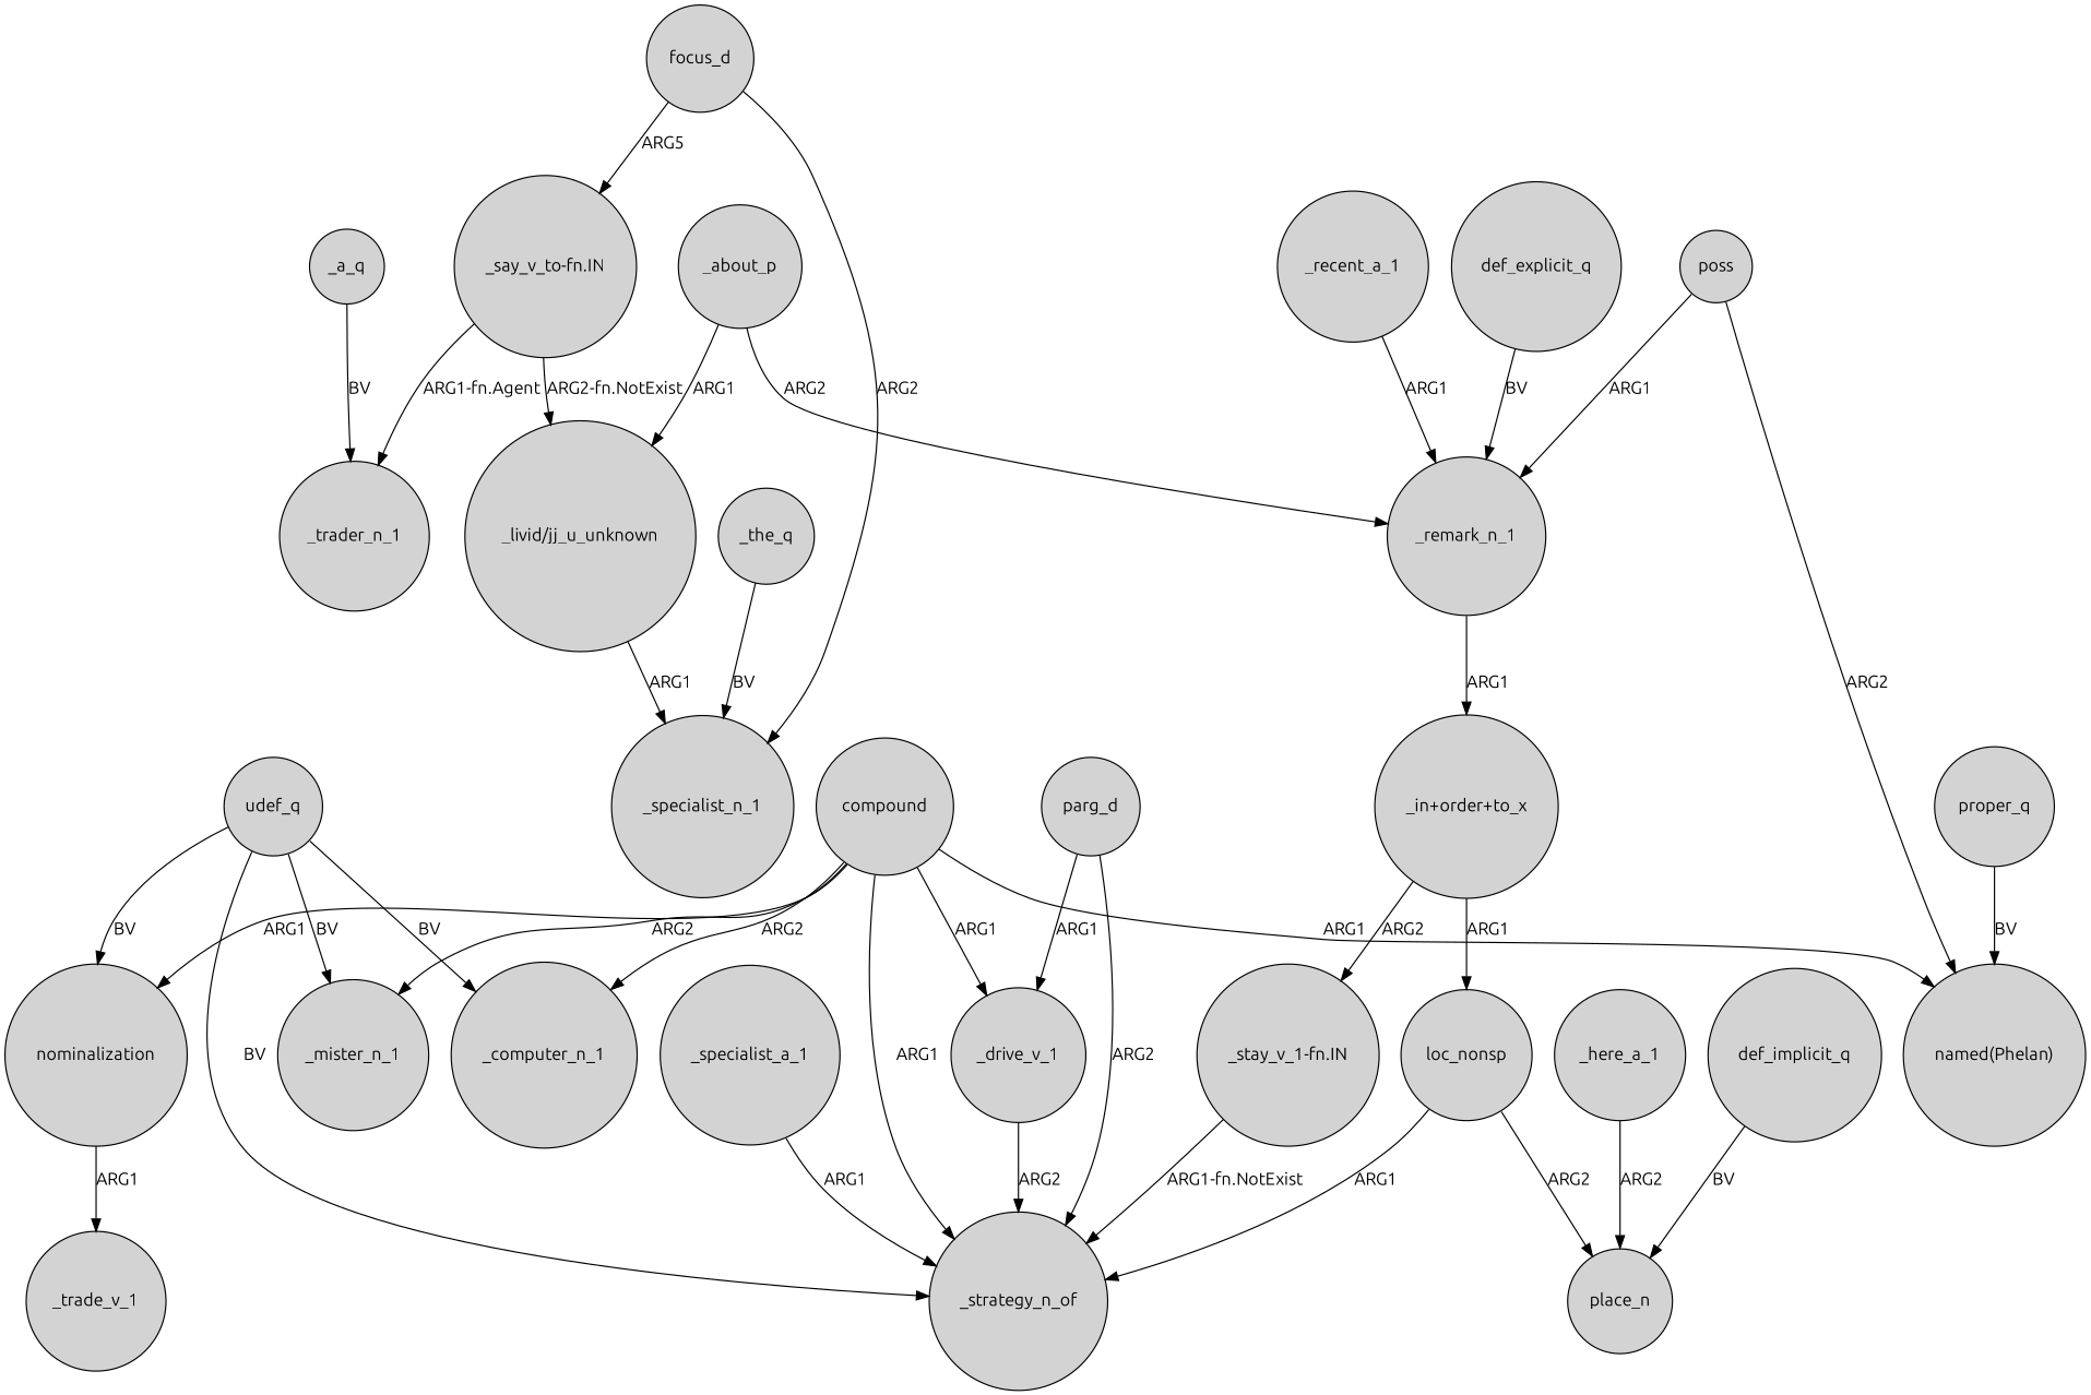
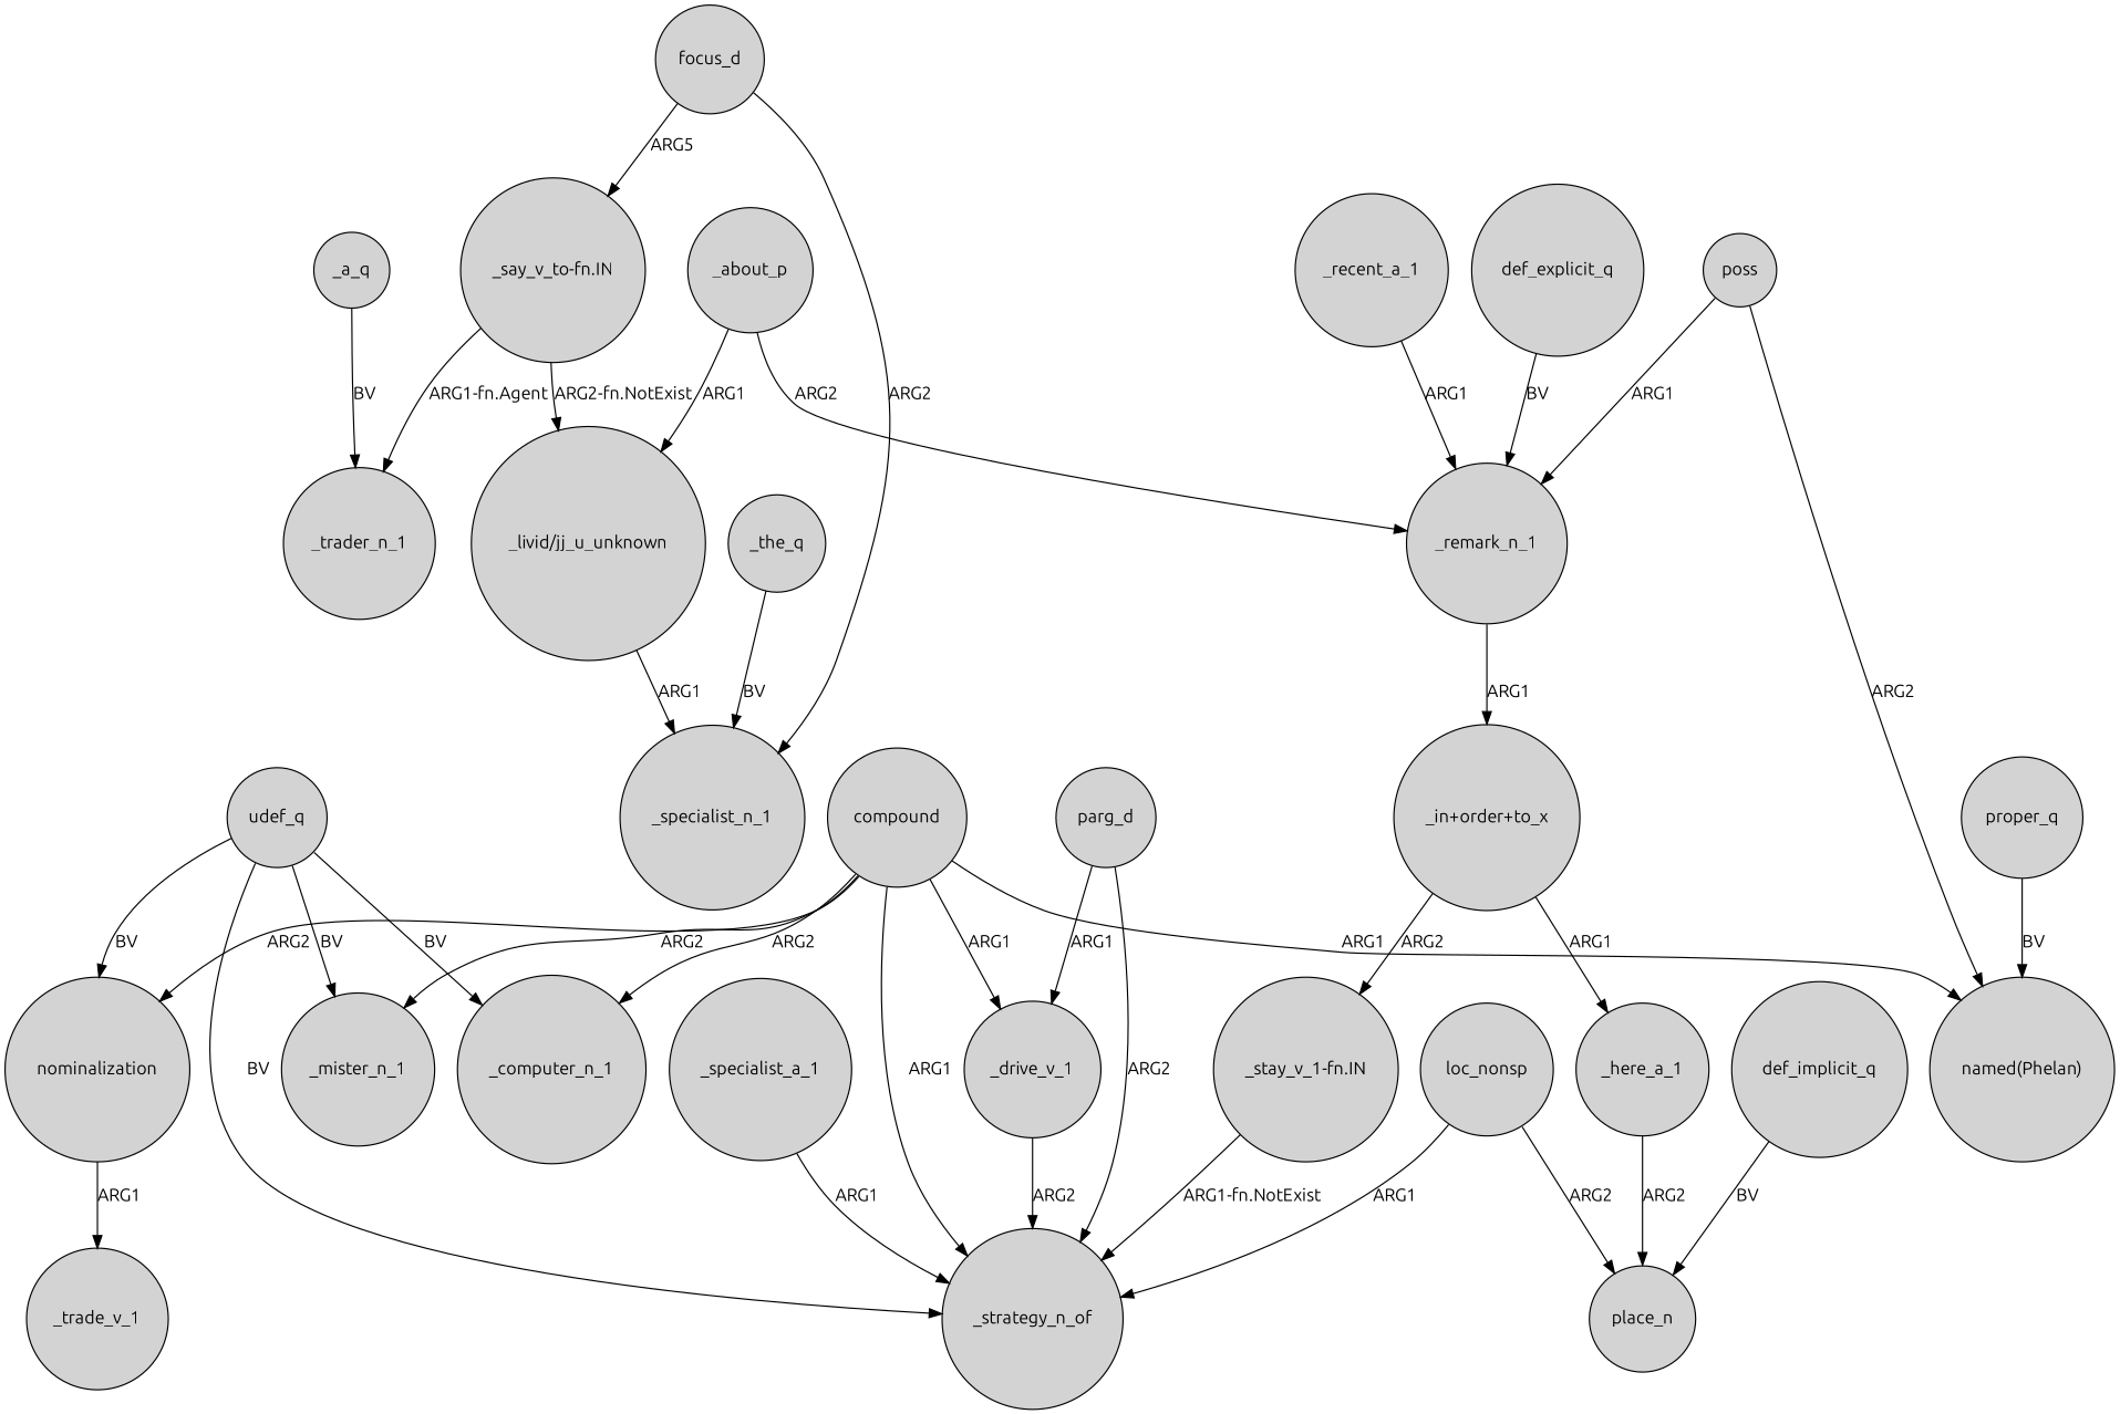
  digraph {
    fontname=Ubuntu
    node [fontname=Ubuntu shape=circle style=filled]
    edge [fontname=Ubuntu]
    parg_d
    _strategy_n_of
    _drive_v_1
    _here_a_1
    place_n
    poss
    _remark_n_1
    "named(Phelan)"
    "_in+order+to_x"
    "_stay_v_1-fn.IN"
    loc_nonsp
    compound
    _mister_n_1
    nominalization
    _computer_n_1
    _trade_v_1
    udef_q
    "_say_v_to-fn.IN"
    "_livid/jj_u_unknown"
    _trader_n_1
    _specialist_n_1
    def_implicit_q
    _the_q
    _about_p
    _a_q
    _recent_a_1
    proper_q
    def_explicit_q
    n29 [label=_specialist_a_1]
    focus_d
    parg_d -> _strategy_n_of [label=ARG2]
    parg_d -> _drive_v_1 [label=ARG1]
    _drive_v_1 -> _strategy_n_of [label=ARG2]
    _here_a_1 -> place_n [label=ARG2]
    poss -> _remark_n_1 [label=ARG1]
    poss -> "named(Phelan)" [label=ARG2]
    _remark_n_1 -> "_in+order+to_x" [label=ARG1]
    "_in+order+to_x" -> "_stay_v_1-fn.IN" [label=ARG2]
-   "_in+order+to_x" -> loc_nonsp [label=ARG1]
+   "_in+order+to_x" -> _here_a_1 [label=ARG1]
    "_stay_v_1-fn.IN" -> _strategy_n_of [label="ARG1-fn.NotExist"]
    loc_nonsp -> _strategy_n_of [label=ARG1]
    loc_nonsp -> place_n [label=ARG2]
    compound -> _strategy_n_of [label=ARG1]
    compound -> _drive_v_1 [label=ARG1]
    compound -> "named(Phelan)" [label=ARG1]
    compound -> _mister_n_1 [label=ARG2]
-   compound -> nominalization [label=ARG1]
+   compound -> nominalization [label=ARG2]
    compound -> _computer_n_1 [label=ARG2]
    nominalization -> _trade_v_1 [label=ARG1]
    udef_q -> _strategy_n_of [label=BV]
    udef_q -> _mister_n_1 [label=BV]
    udef_q -> nominalization [label=BV]
    udef_q -> _computer_n_1 [label=BV]
    "_say_v_to-fn.IN" -> "_livid/jj_u_unknown" [label="ARG2-fn.NotExist"]
    "_say_v_to-fn.IN" -> _trader_n_1 [label="ARG1-fn.Agent"]
    "_livid/jj_u_unknown" -> _specialist_n_1 [label=ARG1]
    def_implicit_q -> place_n [label=BV]
    _the_q -> _specialist_n_1 [label=BV]
    _about_p -> _remark_n_1 [label=ARG2]
    _about_p -> "_livid/jj_u_unknown" [label=ARG1]
    _a_q -> _trader_n_1 [label=BV]
    _recent_a_1 -> _remark_n_1 [label=ARG1]
    proper_q -> "named(Phelan)" [label=BV]
    def_explicit_q -> _remark_n_1 [label=BV]
    n29 -> _strategy_n_of [label=ARG1]
    focus_d -> "_say_v_to-fn.IN" [label=ARG5]
    focus_d -> _specialist_n_1 [label=ARG2]
  }
